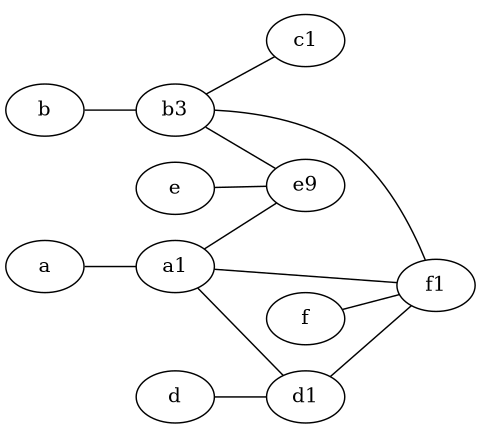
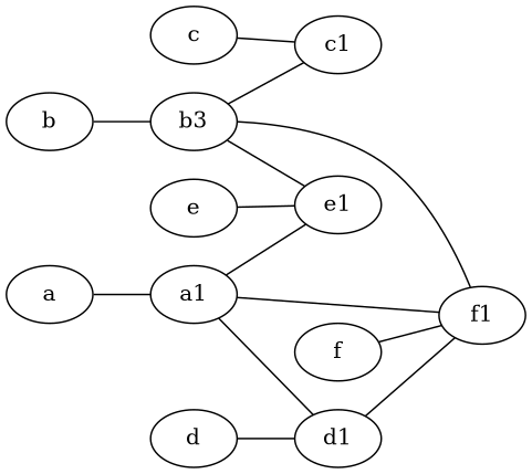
  graph {
    rankdir=LR
    node [labelfontsize=50]
+   c
    c1
    e
-   e1 [label=e9]
+   e1
    n5 [label=b3]
    b
    f1
    f
    a1
    d1
    d
    a
+   c -- c1
    e -- e1
    n5 -- c1
    n5 -- e1
    n5 -- f1
    b -- n5
    f -- f1
    a1 -- e1
    a1 -- f1
    a1 -- d1
    d1 -- f1
    d -- d1
    a -- a1
  }
